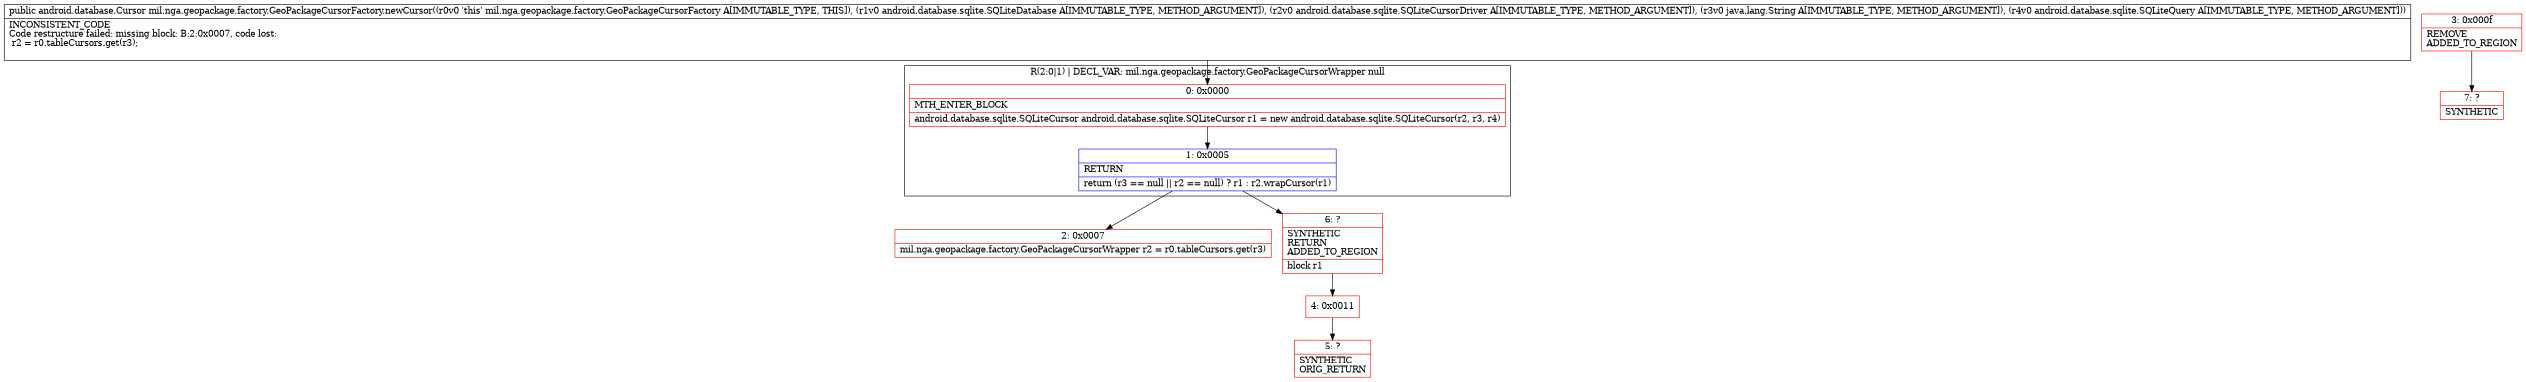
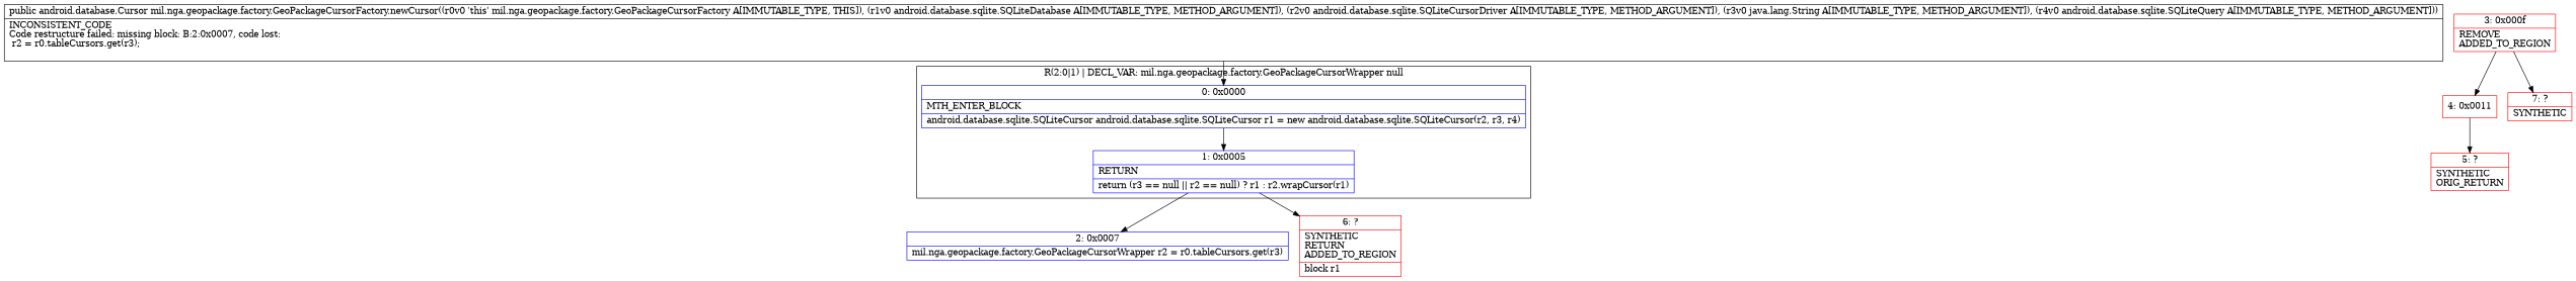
  digraph {
    node [color=red shape=record]
-   n1 [label="{0\:\ 0x0000|MTH_ENTER_BLOCK\l|android.database.sqlite.SQLiteCursor android.database.sqlite.SQLiteCursor r1 = new android.database.sqlite.SQLiteCursor(r2, r3, r4)\l}"]
+   n1 [color=blue label="{0\:\ 0x0000|MTH_ENTER_BLOCK\l|android.database.sqlite.SQLiteCursor android.database.sqlite.SQLiteCursor r1 = new android.database.sqlite.SQLiteCursor(r2, r3, r4)\l}"]
    n2 [color=blue label="{1\:\ 0x0005|RETURN\l|return (r3 == null \|\| r2 == null) ? r1 : r2.wrapCursor(r1)\l}"]
-   n3 [label="{2\:\ 0x0007|mil.nga.geopackage.factory.GeoPackageCursorWrapper r2 = r0.tableCursors.get(r3)\l}"]
+   n3 [color=blue label="{2\:\ 0x0007|mil.nga.geopackage.factory.GeoPackageCursorWrapper r2 = r0.tableCursors.get(r3)\l}"]
    n4 [label="{6\:\ ?|SYNTHETIC\lRETURN\lADDED_TO_REGION\l|block r1\l}"]
    n5 [label="{3\:\ 0x000f|REMOVE\lADDED_TO_REGION\l}"]
    n6 [label="{4\:\ 0x0011}"]
    n7 [label="{7\:\ ?|SYNTHETIC\l}"]
    n8 [label="{5\:\ ?|SYNTHETIC\lORIG_RETURN\l}"]
    n9 [label="{public android.database.Cursor mil.nga.geopackage.factory.GeoPackageCursorFactory.newCursor((r0v0 'this' mil.nga.geopackage.factory.GeoPackageCursorFactory A[IMMUTABLE_TYPE, THIS]), (r1v0 android.database.sqlite.SQLiteDatabase A[IMMUTABLE_TYPE, METHOD_ARGUMENT]), (r2v0 android.database.sqlite.SQLiteCursorDriver A[IMMUTABLE_TYPE, METHOD_ARGUMENT]), (r3v0 java.lang.String A[IMMUTABLE_TYPE, METHOD_ARGUMENT]), (r4v0 android.database.sqlite.SQLiteQuery A[IMMUTABLE_TYPE, METHOD_ARGUMENT]))  | INCONSISTENT_CODE\lCode restructure failed: missing block: B:2:0x0007, code lost:\l    r2 = r0.tableCursors.get(r3);\l\l}" color=""]
    subgraph cluster_1 {
      label="R(2:0|1) | DECL_VAR: mil.nga.geopackage.factory.GeoPackageCursorWrapper null\l"
      n1
      n2
    }
    n1 -> n2
    n2 -> n3
    n2 -> n4
-   n4 -> n6
+   n5 -> n6
    n5 -> n7
    n6 -> n8
    n9 -> n1
  }
